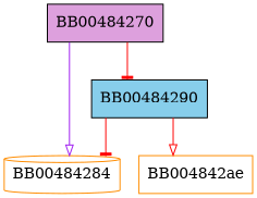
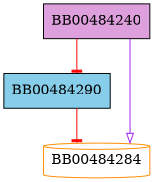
  digraph {
    splines=ortho
    node [color=black fillcolor=white shape=box style=filled]
    edge [arrowhead=tee color=red]
-   BB00484270 [fillcolor=plum]
+   BB00484270 [fillcolor=plum label=BB00484240]
    BB00484290 [fillcolor=skyblue]
    BB00484284 [color=darkorange shape=cylinder]
-   BB004842ae [color=darkorange]
    BB00484270 -> BB00484290
    BB00484270 -> BB00484284 [arrowhead=onormal color=purple]
    BB00484290 -> BB00484284
-   BB00484290 -> BB004842ae [arrowhead=onormal]
  }
